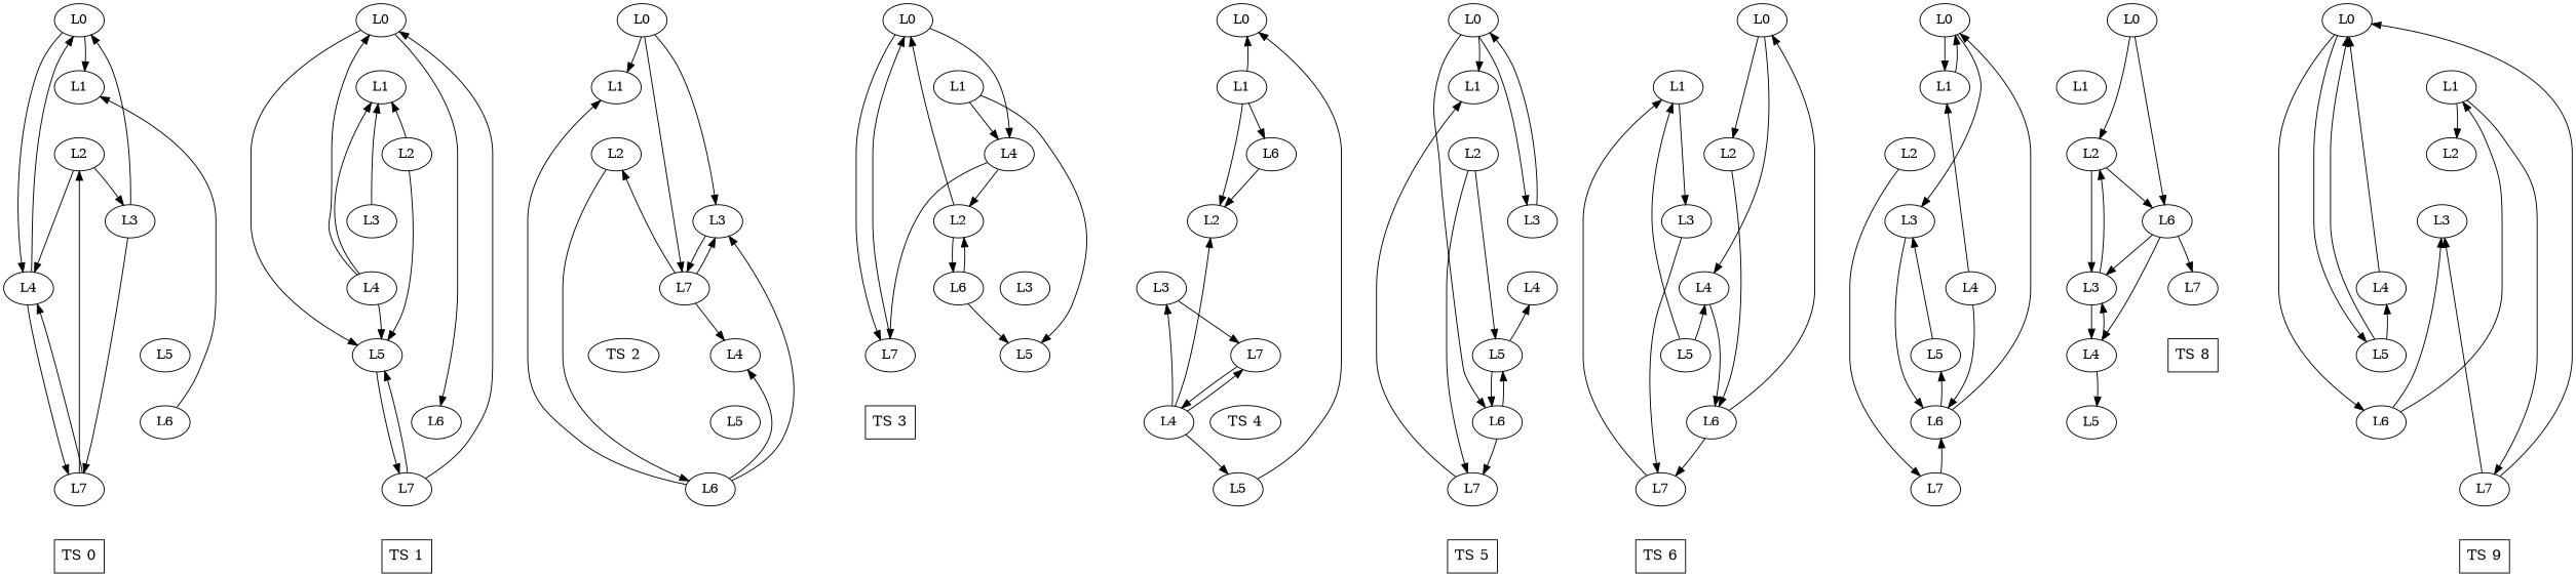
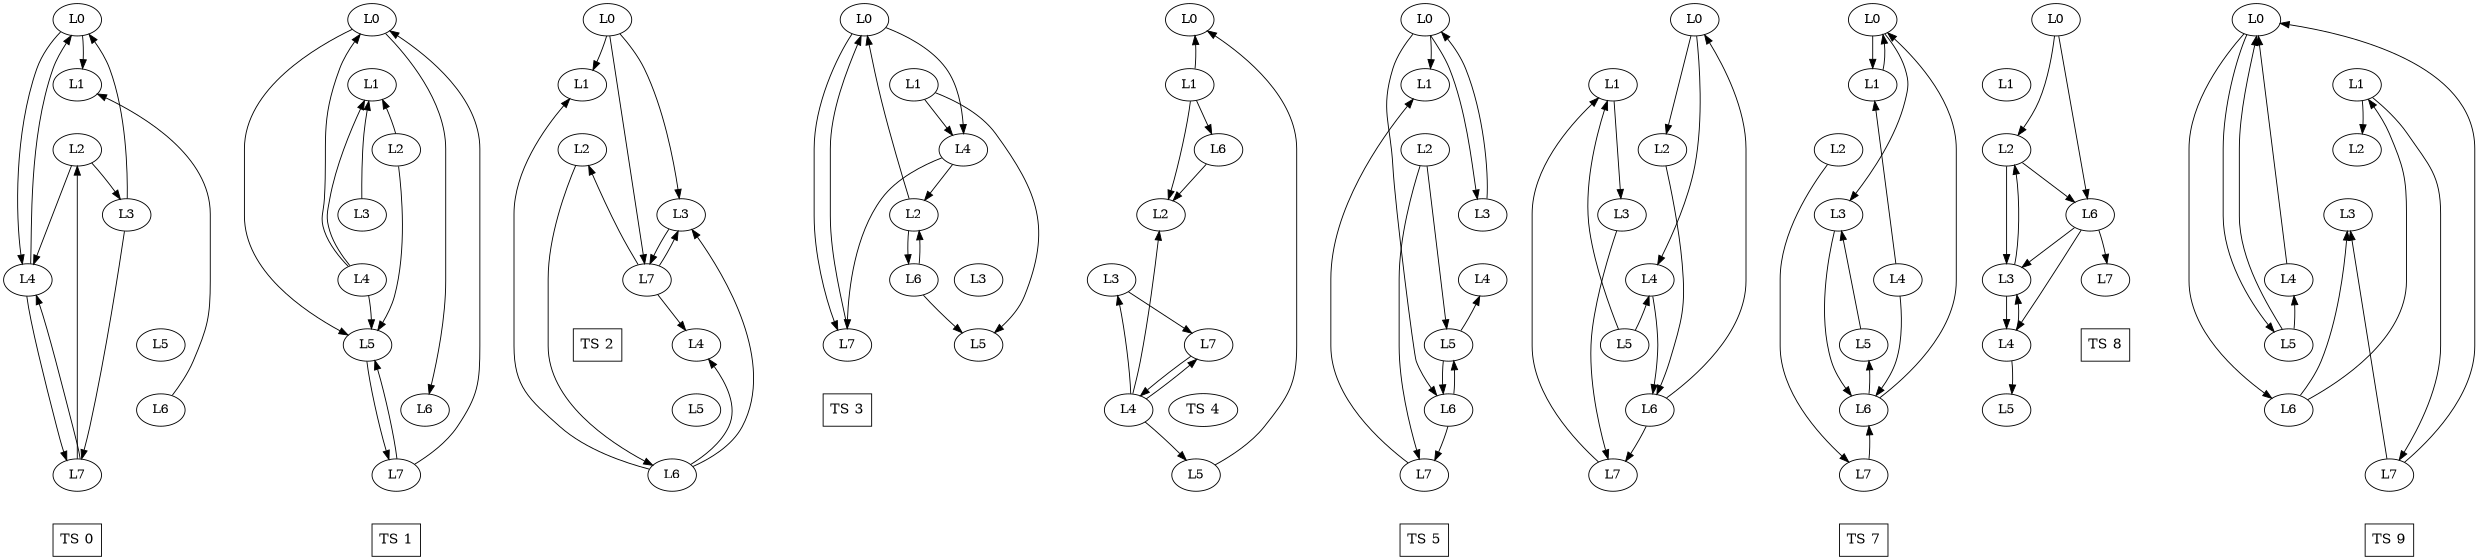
  digraph {
    nodesep=equally
    rank=same
    ranksep=equally
    n1 [label=L0]
    n2 [label=L1]
    n3 [label=L4]
    n4 [label=L2]
    n5 [label=L7]
    n6 [label=L5]
    n7 [label=L3]
    n8 [fontsize=16 label="TS 0" shape=box]
    n9 [label=L6]
    n10 [label=L0]
    n11 [label=L1]
    n12 [label=L5]
    n13 [label=L6]
    n14 [label=L2]
    n15 [label=L7]
    n16 [label=L3]
    n17 [label=L4]
    n18 [fontsize=16 label="TS 1" shape=box]
    n19 [label=L0]
    n20 [label=L1]
    n21 [label=L3]
    n22 [label=L7]
    n23 [label=L2]
    n24 [label=L4]
-   n25 [fontsize=16 label="TS 2" shape=ellipse]
+   n25 [fontsize=16 label="TS 2" shape=box]
    n26 [label=L6]
    n27 [label=L5]
    n28 [label=L0]
    n29 [label=L1]
    n30 [label=L4]
    n31 [label=L7]
    n32 [label=L2]
    n33 [label=L5]
    n34 [fontsize=16 label="TS 3" shape=box]
    n35 [label=L3]
    n36 [label=L6]
    n37 [label=L0]
    n38 [label=L1]
    n39 [label=L2]
    n40 [label=L6]
    n41 [label=L3]
    n42 [label=L7]
    n43 [label=L4]
    n44 [label=L5]
    n45 [fontsize=16 label="TS 4" shape=ellipse]
    n46 [label=L0]
    n47 [label=L1]
    n48 [label=L3]
    n49 [label=L6]
    n50 [label=L2]
    n51 [label=L4]
    n52 [label=L5]
    n53 [label=L7]
    n54 [fontsize=16 label="TS 5" shape=box]
    n55 [label=L0]
    n56 [label=L1]
    n57 [label=L2]
    n58 [label=L4]
    n59 [label=L3]
    n60 [label=L6]
    n61 [label=L5]
    n62 [label=L7]
-   n63 [fontsize=16 label="TS 6" shape=box]
    n64 [label=L0]
    n65 [label=L1]
    n66 [label=L3]
    n67 [label=L2]
    n68 [label=L4]
    n69 [label=L6]
    n70 [label=L7]
+   n71 [fontsize=16 label="TS 7" shape=box]
    n72 [label=L5]
    n73 [label=L0]
    n74 [label=L1]
    n75 [label=L2]
    n76 [label=L6]
    n77 [label=L3]
    n78 [label=L4]
    n79 [label=L7]
    n80 [label=L5]
    n81 [fontsize=16 label="TS 8" shape=box]
    n82 [label=L0]
    n83 [label=L1]
    n84 [label=L5]
    n85 [label=L6]
    n86 [label=L2]
    n87 [label=L7]
    n88 [label=L4]
    n89 [label=L3]
    n90 [fontsize=16 label="TS 9" shape=box]
    n1 -> n2 [style=invis]
    n1 -> n2
    n1 -> n3
    n2 -> n4 [style=invis]
    n3 -> n1
    n3 -> n5
    n3 -> n6 [style=invis]
    n4 -> n3
    n4 -> n7 [style=invis]
    n4 -> n7
    n5 -> n3
    n5 -> n4
    n5 -> n8 [style=invis]
    n6 -> n9 [style=invis]
    n7 -> n1
    n7 -> n3 [style=invis]
    n7 -> n5
    n9 -> n2
    n9 -> n5 [style=invis]
    n10 -> n11 [style=invis]
    n10 -> n12
    n10 -> n13
    n11 -> n14 [style=invis]
    n12 -> n13 [style=invis]
    n12 -> n15
    n13 -> n15 [style=invis]
    n14 -> n11
    n14 -> n12
    n14 -> n16 [style=invis]
    n15 -> n10
    n15 -> n12
    n15 -> n18 [style=invis]
    n16 -> n11
    n16 -> n17 [style=invis]
    n17 -> n10
    n17 -> n11
    n17 -> n12 [style=invis]
    n17 -> n12
    n19 -> n20 [style=invis]
    n19 -> n20
    n19 -> n21
    n19 -> n22
    n20 -> n23 [style=invis]
    n21 -> n22
    n21 -> n24 [style=invis]
    n22 -> n21
    n22 -> n23
    n22 -> n24
    n22 -> n25 [style=invis]
    n23 -> n21 [style=invis]
    n23 -> n26
    n24 -> n27 [style=invis]
    n26 -> n20
    n26 -> n21
    n26 -> n22 [style=invis]
    n26 -> n24
    n27 -> n26 [style=invis]
    n28 -> n29 [style=invis]
    n28 -> n30
    n28 -> n31
    n29 -> n30
    n29 -> n32 [style=invis]
    n29 -> n33
    n30 -> n31
    n30 -> n32
    n30 -> n33 [style=invis]
    n31 -> n28
    n31 -> n34 [style=invis]
    n32 -> n28
    n32 -> n35 [style=invis]
    n32 -> n36
    n33 -> n36 [style=invis]
    n35 -> n30 [style=invis]
    n36 -> n31 [style=invis]
    n36 -> n32
    n36 -> n33
    n37 -> n38 [style=invis]
    n38 -> n37
    n38 -> n39 [style=invis]
    n38 -> n39
    n38 -> n40
    n39 -> n41 [style=invis]
    n40 -> n39
    n40 -> n42 [style=invis]
    n41 -> n42
    n41 -> n43 [style=invis]
    n42 -> n43
    n42 -> n45 [style=invis]
    n43 -> n39
    n43 -> n41
    n43 -> n42
    n43 -> n44 [style=invis]
    n43 -> n44
    n44 -> n37
    n44 -> n40 [style=invis]
    n46 -> n47 [style=invis]
    n46 -> n47
    n46 -> n48
    n46 -> n49
    n47 -> n50 [style=invis]
    n48 -> n46
    n48 -> n51 [style=invis]
    n49 -> n52
    n49 -> n53 [style=invis]
    n49 -> n53
    n50 -> n48 [style=invis]
    n50 -> n52
    n50 -> n53
    n51 -> n52 [style=invis]
    n52 -> n49 [style=invis]
    n52 -> n49
    n52 -> n51
    n53 -> n47
    n53 -> n54 [style=invis]
    n55 -> n56 [style=invis]
    n55 -> n57
    n55 -> n58
    n56 -> n57 [style=invis]
    n56 -> n59
    n57 -> n59 [style=invis]
    n57 -> n60
    n58 -> n60
    n58 -> n61 [style=invis]
    n59 -> n58 [style=invis]
    n59 -> n62
    n60 -> n55
    n60 -> n62 [style=invis]
    n60 -> n62
    n61 -> n56
    n61 -> n58
    n61 -> n60 [style=invis]
    n62 -> n56
-   n62 -> n63 [style=invis]
    n64 -> n65 [style=invis]
    n64 -> n65
    n64 -> n66
    n65 -> n64
    n65 -> n67 [style=invis]
    n66 -> n68 [style=invis]
    n66 -> n69
    n67 -> n66 [style=invis]
    n67 -> n70
    n68 -> n65
    n68 -> n69
    n68 -> n72 [style=invis]
    n69 -> n64
    n69 -> n70 [style=invis]
    n69 -> n72
    n70 -> n69
+   n70 -> n71 [style=invis]
    n72 -> n66
    n72 -> n69 [style=invis]
    n73 -> n74 [style=invis]
    n73 -> n75
    n73 -> n76
    n74 -> n75 [style=invis]
    n75 -> n76
    n75 -> n77 [style=invis]
    n75 -> n77
    n76 -> n77
    n76 -> n78
    n76 -> n79 [style=invis]
    n76 -> n79
    n77 -> n75
    n77 -> n78 [style=invis]
    n77 -> n78
    n78 -> n77
    n78 -> n80 [style=invis]
    n78 -> n80
    n79 -> n81 [style=invis]
    n80 -> n76 [style=invis]
    n82 -> n83 [style=invis]
    n82 -> n84
    n82 -> n85
    n83 -> n86 [style=invis]
    n83 -> n86
    n83 -> n87
    n84 -> n82
    n84 -> n85 [style=invis]
    n84 -> n88
    n85 -> n83
    n85 -> n87 [style=invis]
    n85 -> n89
    n86 -> n89 [style=invis]
    n87 -> n82
    n87 -> n89
    n87 -> n90 [style=invis]
    n88 -> n82
    n88 -> n84 [style=invis]
    n89 -> n88 [style=invis]
  }
